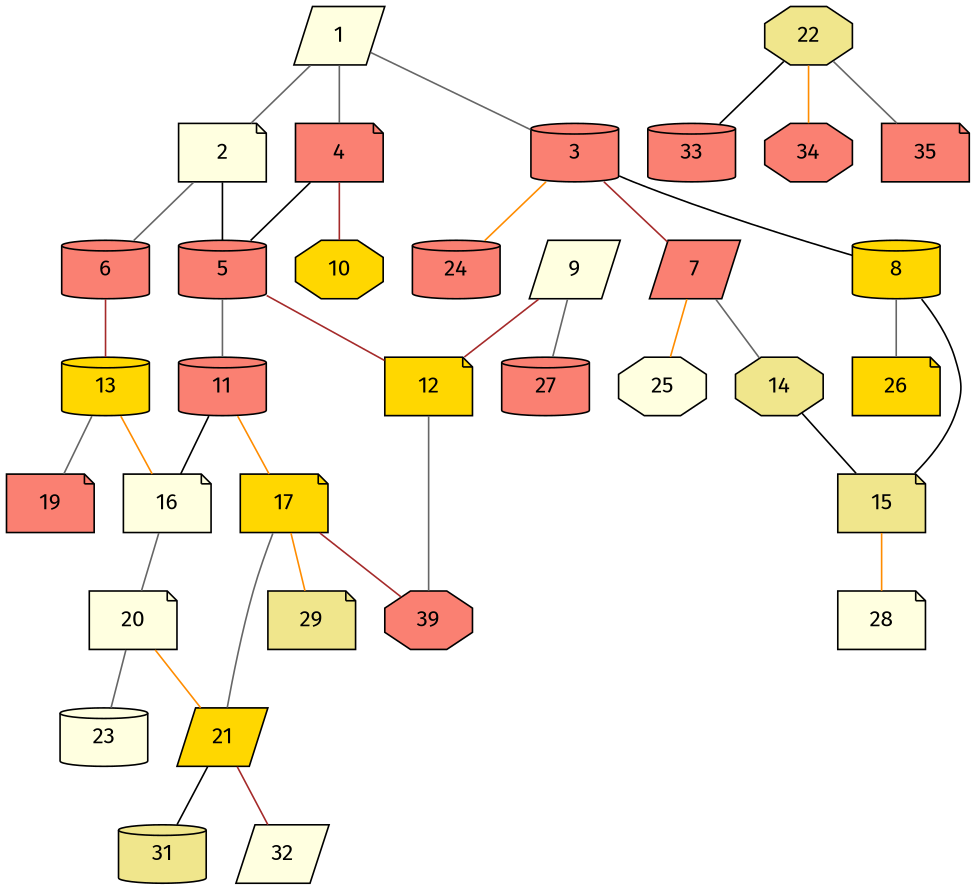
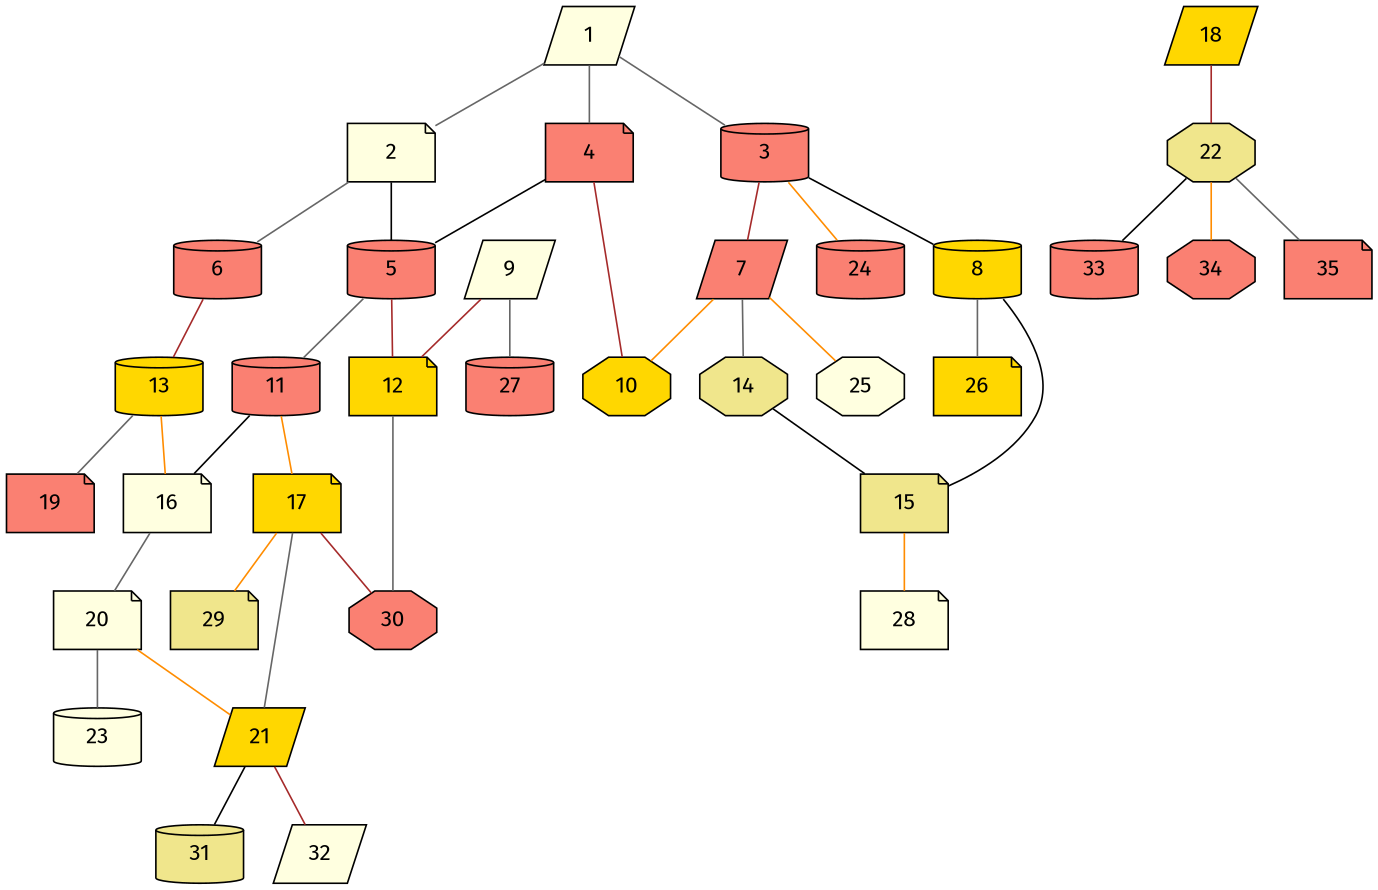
  graph {
    fontname="Fira Sans"
    node [chem=C fillcolor=salmon fontname="Fira Sans" shape=note style=filled]
    edge [color=gray40 fontname="Fira Sans" valence=1]
    1 [fillcolor=lightyellow shape=parallelogram]
    2 [fillcolor=lightyellow]
    3 [shape=cylinder]
    4
    5 [shape=cylinder]
    6 [chem=O shape=cylinder]
    7 [shape=parallelogram]
    8 [fillcolor=gold shape=cylinder]
    24 [chem=H shape=cylinder]
    10 [chem=O fillcolor=gold shape=octagon]
    11 [shape=cylinder]
    12 [fillcolor=gold]
    13 [fillcolor=gold shape=cylinder]
    14 [chem=O fillcolor=khaki shape=octagon]
    25 [chem=H fillcolor=lightyellow shape=octagon]
    15 [fillcolor=khaki]
    26 [chem=H fillcolor=gold]
    9 [fillcolor=lightyellow shape=parallelogram]
    27 [chem=H shape=cylinder]
    16 [fillcolor=lightyellow]
    17 [fillcolor=gold]
-   30 [chem=H shape=octagon label=39]
+   30 [chem=H shape=octagon]
    19 [chem=O]
    28 [chem=H fillcolor=lightyellow]
    20 [fillcolor=lightyellow]
    21 [fillcolor=gold shape=parallelogram]
    29 [chem=H fillcolor=khaki]
+   18 [chem=O fillcolor=gold shape=parallelogram]
    22 [fillcolor=khaki shape=octagon]
    23 [chem=O fillcolor=lightyellow shape=cylinder]
    31 [chem=H fillcolor=khaki shape=cylinder]
    32 [chem=H fillcolor=lightyellow shape=parallelogram]
    33 [chem=H shape=cylinder]
    34 [chem=H shape=octagon]
    35 [chem=H]
    1 -- 2 [valence=2]
    1 -- 3
    1 -- 4
    2 -- 5 [color=black]
    2 -- 6
    3 -- 7 [color=brown]
    3 -- 8 [color=black]
    3 -- 24 [color=darkorange]
    4 -- 5 [color=black valence=2]
    4 -- 10 [color=brown]
    5 -- 11
    5 -- 12 [color=brown valence=2]
    6 -- 13 [color=brown]
+   7 -- 10 [color=darkorange]
    7 -- 14
    7 -- 25 [color=darkorange]
    8 -- 15 [color=black valence=2]
    8 -- 26
    11 -- 16 [color=black valence=2]
    11 -- 17 [color=darkorange]
    12 -- 30
    13 -- 16 [color=darkorange]
    13 -- 19 [valence=2]
    14 -- 15 [color=black]
    15 -- 28 [color=darkorange]
    9 -- 12 [color=brown]
    9 -- 27
    16 -- 20
    17 -- 30 [color=brown]
    17 -- 21
    17 -- 29 [color=darkorange]
    20 -- 21 [color=darkorange]
    20 -- 23 [valence=2]
    21 -- 31 [color=black]
    21 -- 32 [color=brown]
+   18 -- 22 [color=brown]
    22 -- 33 [color=black]
    22 -- 34 [color=darkorange]
    22 -- 35
  }
